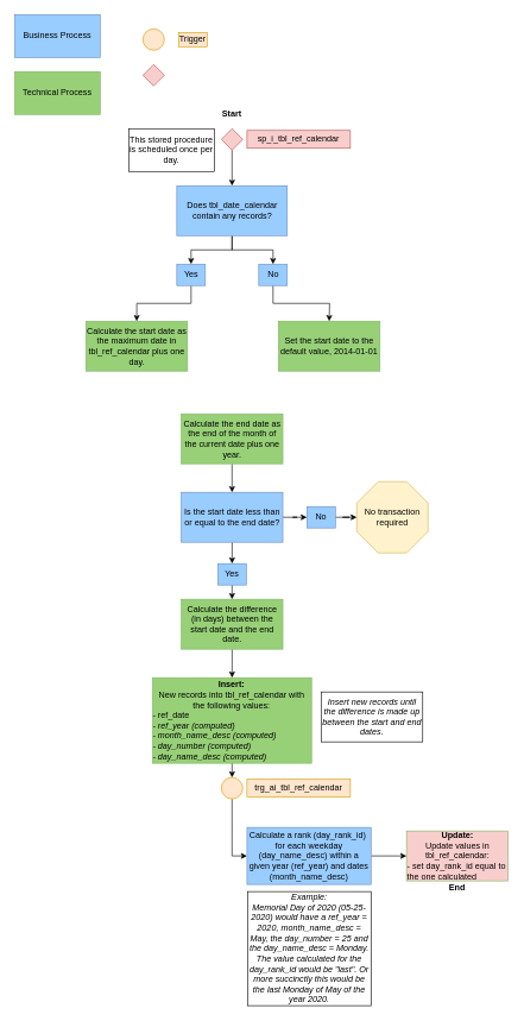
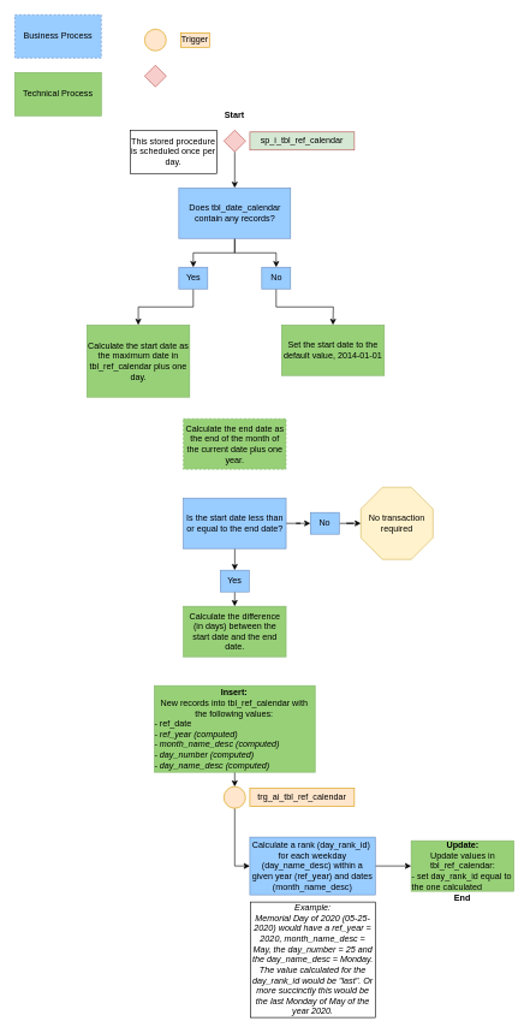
  <mxCell id="0" />
  <mxCell id="1" parent="0" />
  <mxCell id="2" style="edgeStyle=orthogonalEdgeStyle;rounded=0;orthogonalLoop=1;jettySize=auto;html=1;exitX=0.5;exitY=1;exitDx=0;exitDy=0;entryX=0.5;entryY=0;entryDx=0;entryDy=0;" parent="1" source="3" target="16" edge="1"><mxGeometry relative="1" as="geometry" /></mxCell>
  <mxCell id="3" value="" style="rhombus;whiteSpace=wrap;html=1;fillColor=#f8cecc;strokeColor=#b85450;" parent="1" vertex="1"><mxGeometry x="310" y="180" width="30" height="30" as="geometry" /></mxCell>
- <mxCell id="4" value="sp_i_tbl_ref_calendar" style="rounded=0;whiteSpace=wrap;html=1;fillColor=#f8cecc;strokeColor=#b85450;" parent="1" vertex="1"><mxGeometry x="346" y="182.5" width="145" height="25" as="geometry" /></mxCell>
- <mxCell id="5" value="Business Process" style="rounded=0;whiteSpace=wrap;html=1;fillColor=#99CCFF;strokeColor=#6c8ebf;" parent="1" vertex="1"><mxGeometry x="20" y="20" width="120" height="60" as="geometry" /></mxCell>
+ <mxCell id="4" value="sp_i_tbl_ref_calendar" style="rounded=0;whiteSpace=wrap;html=1;fillColor=#d5e8d4;strokeColor=#b85450;" parent="1" vertex="1"><mxGeometry x="346" y="182.5" width="145" height="25" as="geometry" /></mxCell>
+ <mxCell id="5" value="Business Process" style="rounded=0;whiteSpace=wrap;html=1;fillColor=#99CCFF;strokeColor=#6c8ebf;dashed=1;" parent="1" vertex="1"><mxGeometry x="20" y="20" width="120" height="60" as="geometry" /></mxCell>
  <mxCell id="6" value="Technical Process" style="rounded=0;whiteSpace=wrap;html=1;fillColor=#97D077;strokeColor=#82b366;" parent="1" vertex="1"><mxGeometry x="20" y="100" width="120" height="60" as="geometry" /></mxCell>
  <mxCell id="7" value="" style="ellipse;whiteSpace=wrap;html=1;aspect=fixed;fillColor=#ffe6cc;strokeColor=#d79b00;" parent="1" vertex="1"><mxGeometry x="200" y="40" width="30" height="30" as="geometry" /></mxCell>
  <mxCell id="8" value="Trigger" style="text;html=1;strokeColor=#d79b00;fillColor=#ffe6cc;align=center;verticalAlign=middle;whiteSpace=wrap;rounded=0;" parent="1" vertex="1"><mxGeometry x="250" y="45" width="40" height="20" as="geometry" /></mxCell>
  <mxCell id="9" value="" style="rhombus;whiteSpace=wrap;html=1;align=left;fillColor=#f8cecc;strokeColor=#b85450;" parent="1" vertex="1"><mxGeometry x="200" y="90" width="30" height="30" as="geometry" /></mxCell>
  <mxCell id="10" value="This stored procedure is scheduled once per day." style="rounded=0;whiteSpace=wrap;html=1;" parent="1" vertex="1"><mxGeometry x="180" y="180" width="120" height="60" as="geometry" /></mxCell>
- <mxCell id="11" value="Calculate the start date as the maximum date in tbl_ref_calendar plus one day." style="rounded=0;whiteSpace=wrap;html=1;fillColor=#97D077;strokeColor=#82b366;" parent="1" vertex="1"><mxGeometry x="120" y="450" width="142.5" height="70" as="geometry" /></mxCell>
- <mxCell id="12" style="edgeStyle=orthogonalEdgeStyle;rounded=0;orthogonalLoop=1;jettySize=auto;html=1;exitX=0.5;exitY=1;exitDx=0;exitDy=0;entryX=0.5;entryY=0;entryDx=0;entryDy=0;" parent="1" source="13" target="24" edge="1"><mxGeometry relative="1" as="geometry" /></mxCell>
- <mxCell id="13" value="Calculate the end date as the end of the month of the current date plus one year." style="rounded=0;whiteSpace=wrap;html=1;fillColor=#97D077;strokeColor=#82b366;" parent="1" vertex="1"><mxGeometry x="253.75" y="580" width="142.5" height="70" as="geometry" /></mxCell>
+ <mxCell id="11" value="Calculate the start date as the maximum date in tbl_ref_calendar plus one day." style="rounded=0;whiteSpace=wrap;html=1;fillColor=#97D077;strokeColor=#82b366;" parent="1" vertex="1"><mxGeometry x="120" y="450" width="142.5" height="100" as="geometry" /></mxCell>
+ <mxCell id="13" value="Calculate the end date as the end of the month of the current date plus one year." style="rounded=0;whiteSpace=wrap;html=1;fillColor=#97D077;strokeColor=#82b366;dashed=1;" parent="1" vertex="1"><mxGeometry x="253.75" y="580" width="142.5" height="70" as="geometry" /></mxCell>
  <mxCell id="14" style="edgeStyle=orthogonalEdgeStyle;rounded=0;orthogonalLoop=1;jettySize=auto;html=1;exitX=0.5;exitY=1;exitDx=0;exitDy=0;entryX=0.5;entryY=0;entryDx=0;entryDy=0;" parent="1" source="16" target="18" edge="1"><mxGeometry relative="1" as="geometry" /></mxCell>
  <mxCell id="15" style="edgeStyle=orthogonalEdgeStyle;rounded=0;orthogonalLoop=1;jettySize=auto;html=1;exitX=0.5;exitY=1;exitDx=0;exitDy=0;entryX=0.5;entryY=0;entryDx=0;entryDy=0;" parent="1" source="16" target="20" edge="1"><mxGeometry relative="1" as="geometry" /></mxCell>
  <mxCell id="16" value="Does tbl_date_calendar contain any records?" style="rounded=0;whiteSpace=wrap;html=1;fillColor=#99CCFF;strokeColor=#6c8ebf;" parent="1" vertex="1"><mxGeometry x="247.5" y="260" width="155" height="70" as="geometry" /></mxCell>
  <mxCell id="17" style="edgeStyle=orthogonalEdgeStyle;rounded=0;orthogonalLoop=1;jettySize=auto;html=1;exitX=0.5;exitY=1;exitDx=0;exitDy=0;entryX=0.5;entryY=0;entryDx=0;entryDy=0;" parent="1" source="18" target="11" edge="1"><mxGeometry relative="1" as="geometry" /></mxCell>
  <mxCell id="18" value="Yes" style="rounded=0;whiteSpace=wrap;html=1;fillColor=#99CCFF;strokeColor=#6c8ebf;" parent="1" vertex="1"><mxGeometry x="247.5" y="370" width="40" height="30" as="geometry" /></mxCell>
  <mxCell id="19" style="edgeStyle=orthogonalEdgeStyle;rounded=0;orthogonalLoop=1;jettySize=auto;html=1;exitX=0.5;exitY=1;exitDx=0;exitDy=0;entryX=0.5;entryY=0;entryDx=0;entryDy=0;" parent="1" source="20" edge="1"><mxGeometry relative="1" as="geometry"><mxPoint x="461.25" y="450" as="targetPoint" /></mxGeometry></mxCell>
  <mxCell id="20" value="No" style="rounded=0;whiteSpace=wrap;html=1;fillColor=#99CCFF;strokeColor=#6c8ebf;" parent="1" vertex="1"><mxGeometry x="362.5" y="370" width="40" height="30" as="geometry" /></mxCell>
  <mxCell id="21" value="Set the start date to the default value, 2014-01-01" style="rounded=0;whiteSpace=wrap;html=1;fillColor=#97D077;strokeColor=#82b366;" parent="1" vertex="1"><mxGeometry x="390" y="450" width="142.5" height="70" as="geometry" /></mxCell>
  <mxCell id="22" value="" style="edgeStyle=orthogonalEdgeStyle;rounded=0;orthogonalLoop=1;jettySize=auto;html=1;" parent="1" source="24" target="39" edge="1"><mxGeometry relative="1" as="geometry" /></mxCell>
  <mxCell id="23" value="" style="edgeStyle=orthogonalEdgeStyle;rounded=0;orthogonalLoop=1;jettySize=auto;html=1;" parent="1" source="24" target="41" edge="1"><mxGeometry relative="1" as="geometry" /></mxCell>
  <mxCell id="24" value="Is the start date less than or equal to the end date?" style="rounded=0;whiteSpace=wrap;html=1;fillColor=#99CCFF;strokeColor=#6c8ebf;" parent="1" vertex="1"><mxGeometry x="253.75" y="690" width="142.5" height="70" as="geometry" /></mxCell>
  <mxCell id="25" style="edgeStyle=orthogonalEdgeStyle;rounded=0;orthogonalLoop=1;jettySize=auto;html=1;exitX=0.5;exitY=1;exitDx=0;exitDy=0;entryX=0.5;entryY=0;entryDx=0;entryDy=0;" parent="1" source="26" target="29" edge="1"><mxGeometry relative="1" as="geometry" /></mxCell>
  <mxCell id="26" value="&lt;b&gt;Insert:&lt;/b&gt;&lt;br&gt;New records into tbl_ref_calendar with the following values:&lt;br&gt;&lt;div style=&quot;text-align: left&quot;&gt;&lt;span&gt;- ref_date&lt;/span&gt;&lt;/div&gt;&lt;div style=&quot;text-align: left&quot;&gt;&lt;span&gt;&lt;i&gt;- ref_year (computed)&lt;/i&gt;&lt;/span&gt;&lt;/div&gt;&lt;div style=&quot;text-align: left&quot;&gt;&lt;i&gt;- month_name_desc (computed)&lt;/i&gt;&lt;/div&gt;&lt;div style=&quot;text-align: left&quot;&gt;&lt;i&gt;- day_number (computed)&lt;/i&gt;&lt;/div&gt;&lt;div style=&quot;text-align: left&quot;&gt;&lt;i&gt;- day_name_desc (computed)&lt;/i&gt;&lt;/div&gt;" style="rounded=0;whiteSpace=wrap;html=1;fillColor=#97D077;strokeColor=#82b366;" parent="1" vertex="1"><mxGeometry x="213.43" y="950" width="223.13" height="120" as="geometry" /></mxCell>
- <mxCell id="27" value="&lt;i&gt;Insert new records until the difference is made up between the start and end dates.&lt;/i&gt;" style="rounded=0;whiteSpace=wrap;html=1;" parent="1" vertex="1"><mxGeometry x="450" y="970" width="142.5" height="70" as="geometry" /></mxCell>
  <mxCell id="28" style="edgeStyle=orthogonalEdgeStyle;rounded=0;orthogonalLoop=1;jettySize=auto;html=1;exitX=0.5;exitY=1;exitDx=0;exitDy=0;entryX=0;entryY=0.5;entryDx=0;entryDy=0;" parent="1" source="29" target="33" edge="1"><mxGeometry relative="1" as="geometry" /></mxCell>
  <mxCell id="29" value="" style="ellipse;whiteSpace=wrap;html=1;aspect=fixed;fillColor=#ffe6cc;strokeColor=#d79b00;" parent="1" vertex="1"><mxGeometry x="310" y="1090" width="30" height="30" as="geometry" /></mxCell>
  <mxCell id="30" value="trg_ai_tbl_ref_calendar" style="rounded=0;whiteSpace=wrap;html=1;fillColor=#ffe6cc;strokeColor=#d79b00;" parent="1" vertex="1"><mxGeometry x="346" y="1092.5" width="145" height="25" as="geometry" /></mxCell>
- <mxCell id="31" value="&lt;b&gt;Update:&lt;/b&gt;&lt;br&gt;Update values in tbl_ref_calendar:&lt;br&gt;&lt;div style=&quot;text-align: left&quot;&gt;&lt;span&gt;- set day_rank_id equal to the one calculated&lt;/span&gt;&lt;/div&gt;" style="rounded=0;whiteSpace=wrap;html=1;fillColor=#f8cecc;strokeColor=#82b366;" parent="1" vertex="1"><mxGeometry x="569.75" y="1165" width="142.5" height="70" as="geometry" /></mxCell>
+ <mxCell id="31" value="&lt;b&gt;Update:&lt;/b&gt;&lt;br&gt;Update values in tbl_ref_calendar:&lt;br&gt;&lt;div style=&quot;text-align: left&quot;&gt;&lt;span&gt;- set day_rank_id equal to the one calculated&lt;/span&gt;&lt;/div&gt;" style="rounded=0;whiteSpace=wrap;html=1;fillColor=#97D077;strokeColor=#82b366;" parent="1" vertex="1"><mxGeometry x="569.75" y="1165" width="142.5" height="70" as="geometry" /></mxCell>
  <mxCell id="32" style="edgeStyle=orthogonalEdgeStyle;rounded=0;orthogonalLoop=1;jettySize=auto;html=1;exitX=1;exitY=0.5;exitDx=0;exitDy=0;entryX=0;entryY=0.5;entryDx=0;entryDy=0;" parent="1" source="33" target="31" edge="1"><mxGeometry relative="1" as="geometry" /></mxCell>
  <mxCell id="33" value="Calculate a rank (day_rank_id)&amp;nbsp; for each weekday (day_name_desc) within a given year (ref_year) and dates (month_name_desc)" style="rounded=0;whiteSpace=wrap;html=1;fillColor=#99CCFF;strokeColor=#6c8ebf;" parent="1" vertex="1"><mxGeometry x="346" y="1160" width="174" height="80" as="geometry" /></mxCell>
  <mxCell id="34" value="&lt;i&gt;Example:&lt;br&gt;Memorial Day of 2020 (05-25-2020) would have a ref_year = 2020, month_name_desc = May, the day_number = 25 and the day_name_desc = Monday. The value calculated for the day_rank_id would be &quot;last&quot;. Or more succinctly this would be the last Monday of May of the year 2020.&lt;br&gt;&lt;/i&gt;" style="rounded=0;whiteSpace=wrap;html=1;" parent="1" vertex="1"><mxGeometry x="347.25" y="1250" width="172.75" height="160" as="geometry" /></mxCell>
  <mxCell id="35" value="&lt;b&gt;End&lt;/b&gt;" style="text;html=1;strokeColor=none;fillColor=none;align=center;verticalAlign=middle;whiteSpace=wrap;rounded=0;" parent="1" vertex="1"><mxGeometry x="621" y="1235" width="40" height="20" as="geometry" /></mxCell>
- <mxCell id="36" value="" style="edgeStyle=orthogonalEdgeStyle;rounded=0;orthogonalLoop=1;jettySize=auto;html=1;" parent="1" source="37" target="26" edge="1"><mxGeometry relative="1" as="geometry" /></mxCell>
  <mxCell id="37" value="Calculate the difference (in days) between the start date and the end date." style="rounded=0;whiteSpace=wrap;html=1;fillColor=#97D077;strokeColor=#82b366;" parent="1" vertex="1"><mxGeometry x="253.75" y="840" width="142.5" height="70" as="geometry" /></mxCell>
  <mxCell id="38" value="" style="edgeStyle=orthogonalEdgeStyle;rounded=0;orthogonalLoop=1;jettySize=auto;html=1;" parent="1" source="39" target="37" edge="1"><mxGeometry relative="1" as="geometry" /></mxCell>
  <mxCell id="39" value="Yes" style="rounded=0;whiteSpace=wrap;html=1;fillColor=#99CCFF;strokeColor=#6c8ebf;" parent="1" vertex="1"><mxGeometry x="305" y="790" width="40" height="30" as="geometry" /></mxCell>
  <mxCell id="40" value="" style="edgeStyle=orthogonalEdgeStyle;rounded=0;orthogonalLoop=1;jettySize=auto;html=1;" parent="1" source="41" target="42" edge="1"><mxGeometry relative="1" as="geometry" /></mxCell>
  <mxCell id="41" value="No" style="rounded=0;whiteSpace=wrap;html=1;fillColor=#99CCFF;strokeColor=#6c8ebf;" parent="1" vertex="1"><mxGeometry x="430" y="710" width="40" height="30" as="geometry" /></mxCell>
  <mxCell id="42" value="No transaction required" style="whiteSpace=wrap;html=1;shape=mxgraph.basic.octagon2;align=center;verticalAlign=middle;dx=15;fillColor=#fff2cc;strokeColor=#d6b656;" parent="1" vertex="1"><mxGeometry x="500" y="675" width="100" height="100" as="geometry" /></mxCell>
  <mxCell id="43" value="&lt;b&gt;Start&lt;/b&gt;" style="text;html=1;strokeColor=none;fillColor=none;align=center;verticalAlign=middle;whiteSpace=wrap;rounded=0;" parent="1" vertex="1"><mxGeometry x="305" y="150" width="40" height="20" as="geometry" /></mxCell>
